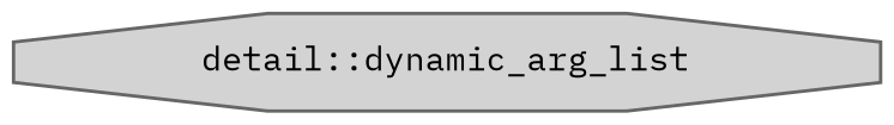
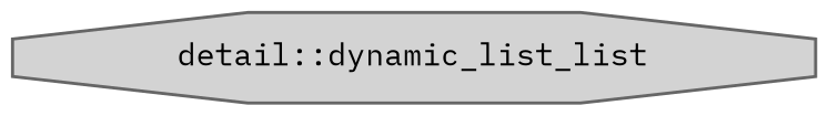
  digraph {
    rankdir=TB
    fontname="IBM Plex Mono"
-   n1 [color=grey40 fillcolor=lightgrey fontname="IBM Plex Mono" fontsize=10 height=0.2 label="detail::dynamic_arg_list" shape=octagon style=filled width=0.4]
+   n1 [color=grey40 fillcolor=lightgrey fontname="IBM Plex Mono" fontsize=10 height=0.2 label="detail::dynamic_list_list" shape=octagon style=filled width=0.4]
  }
